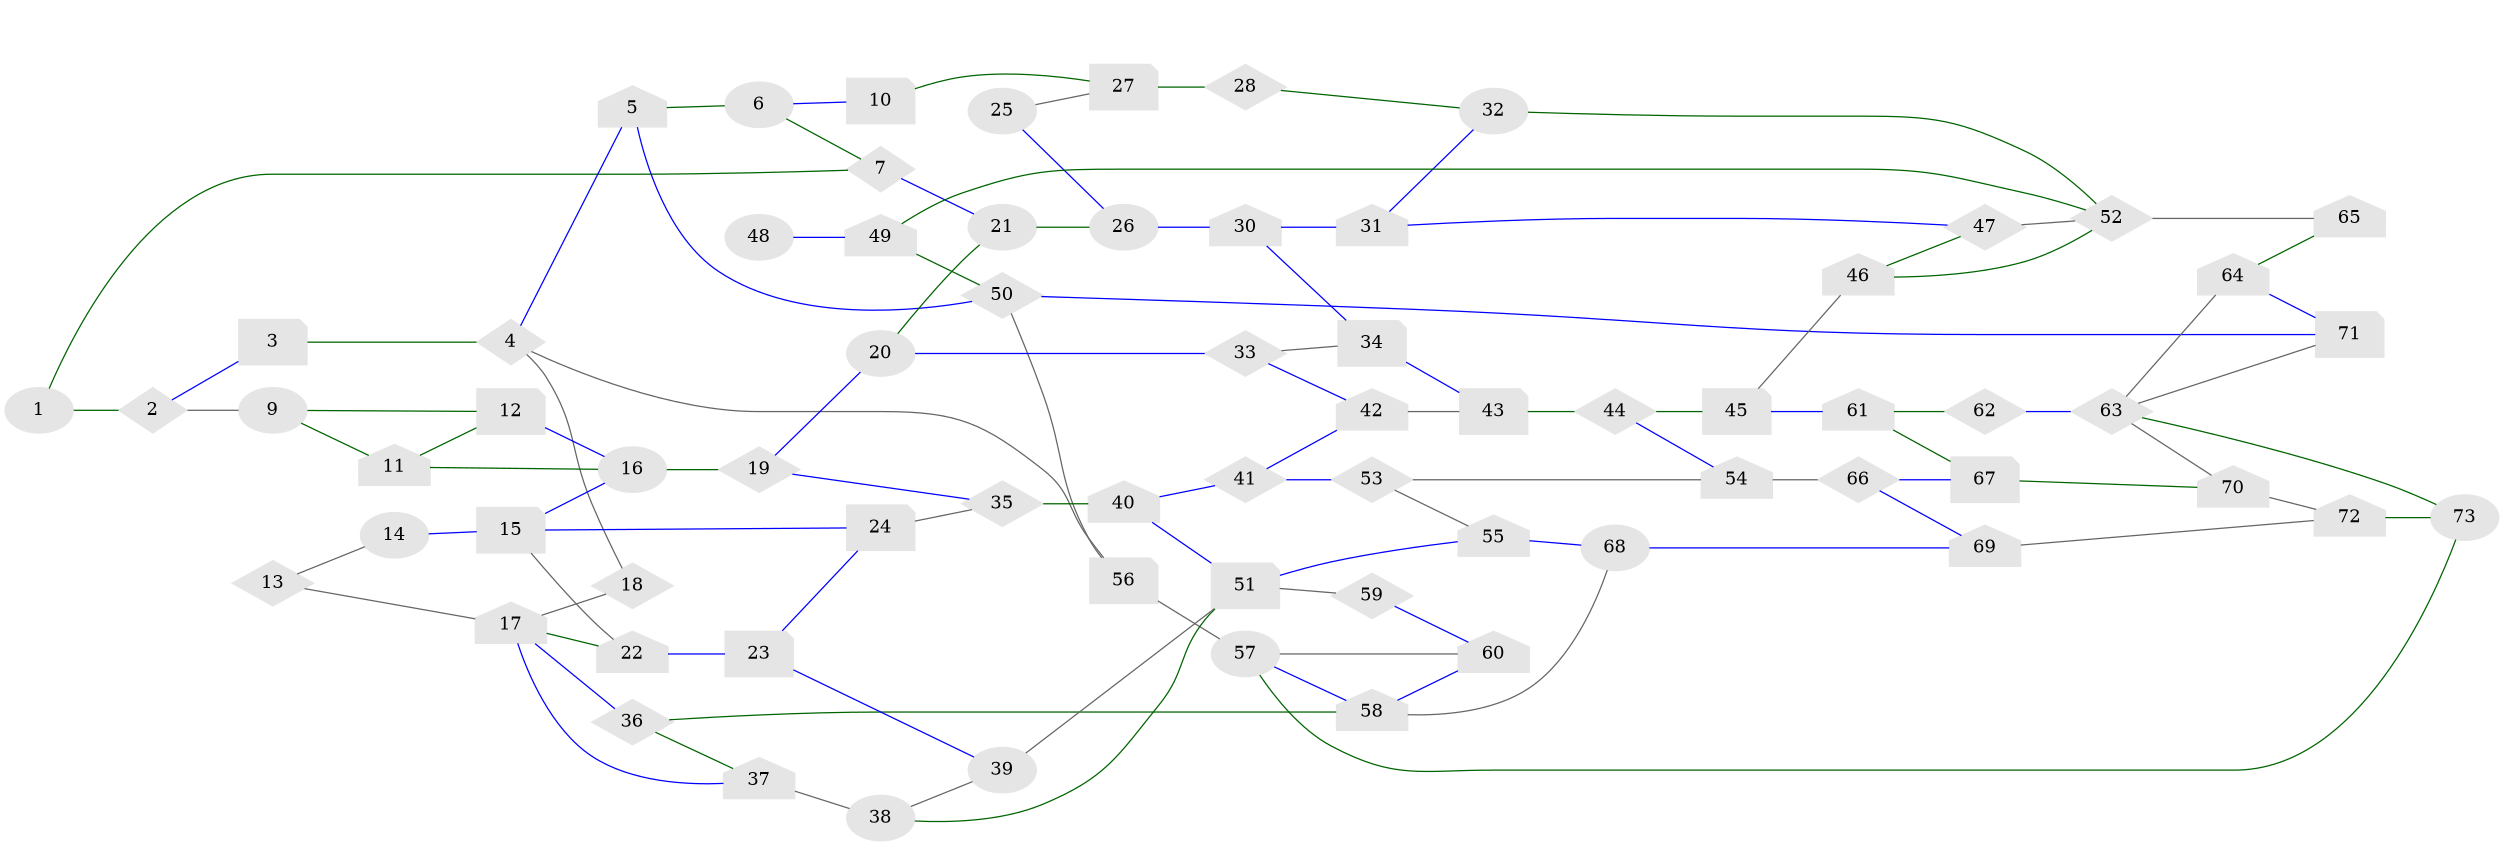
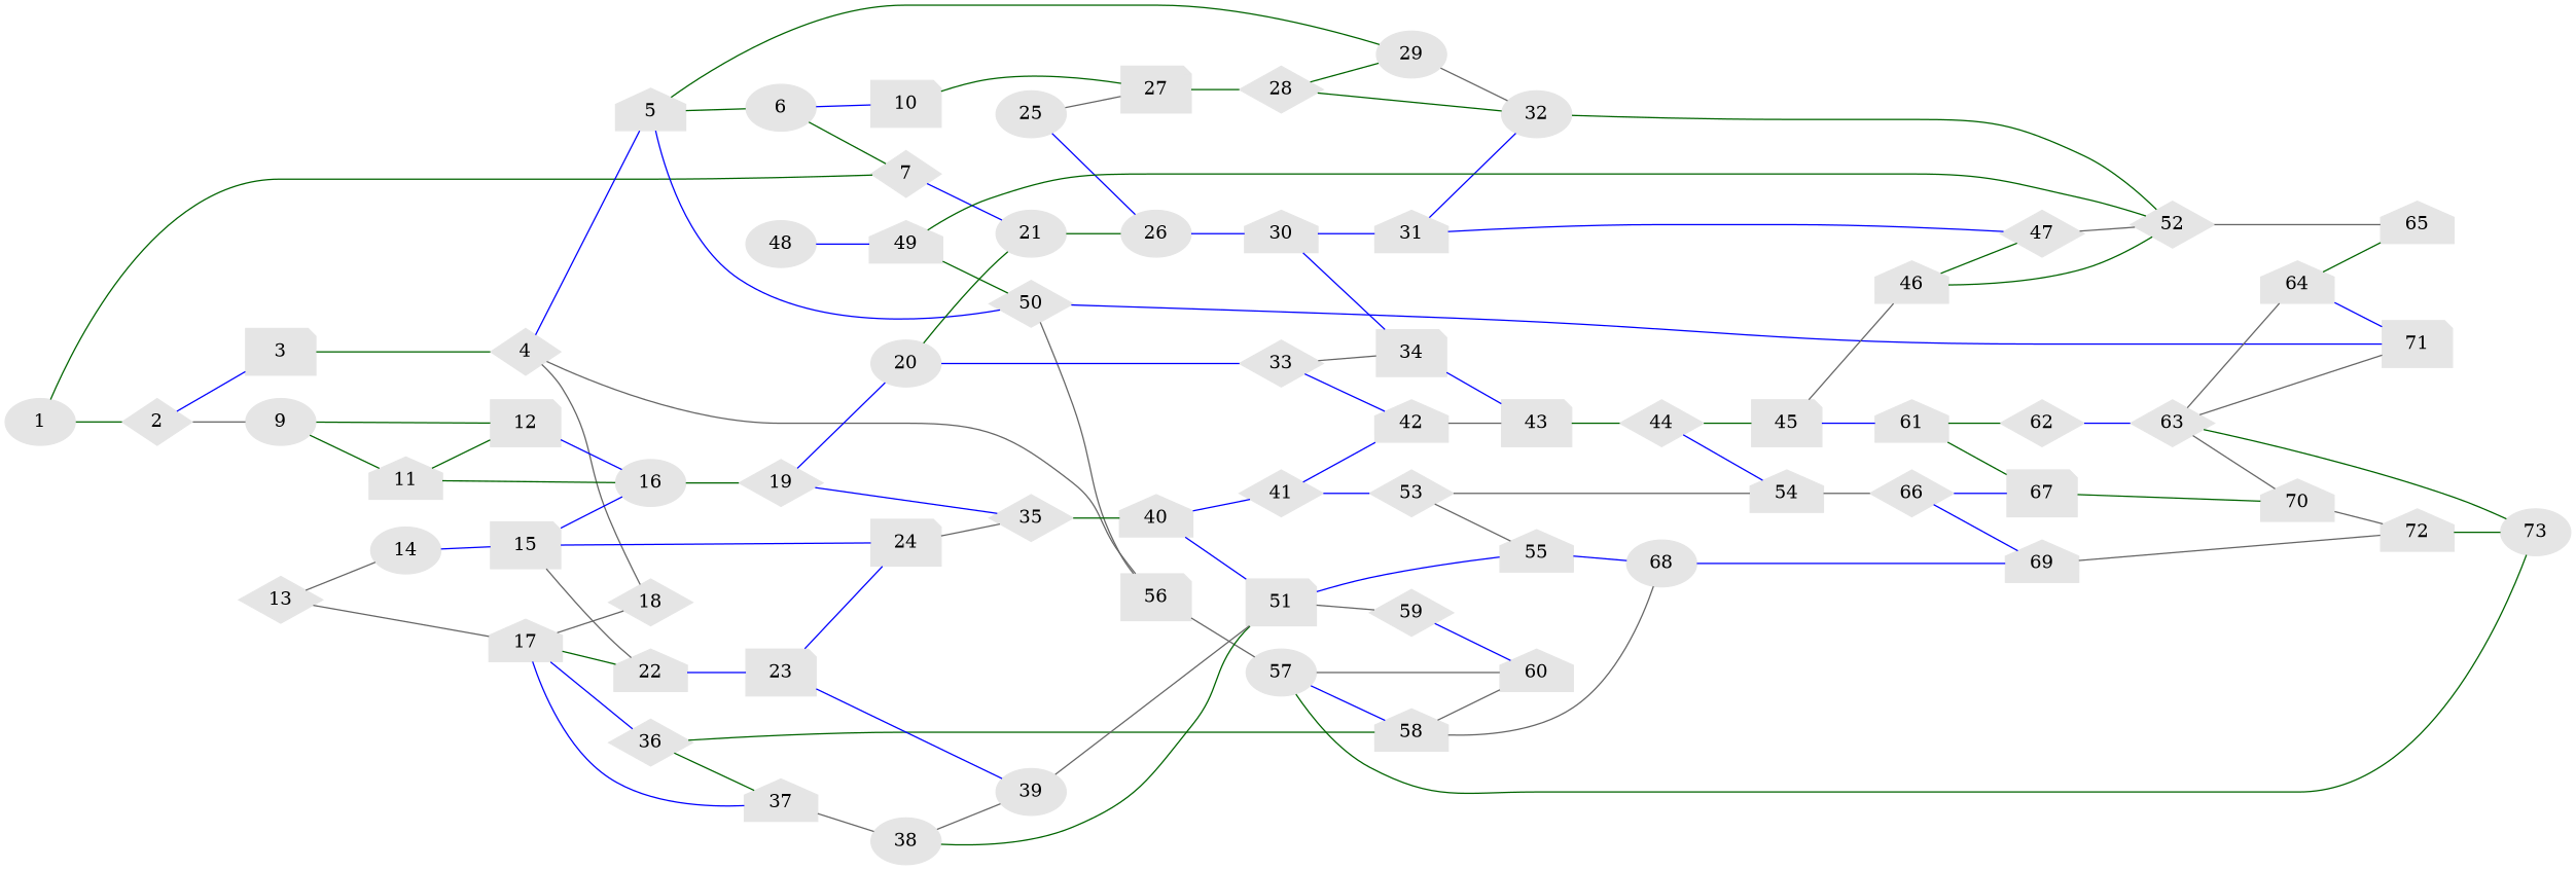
  graph {
    rankdir=LR
    node [color=gray90 shape=house style=filled]
    edge [color=blue weight=1.0]
    1 [shape=ellipse]
    2 [shape=diamond]
    7 [shape=diamond]
    3 [shape=note]
    9 [shape=ellipse]
    21 [shape=ellipse]
    4 [shape=diamond]
    11
    12 [shape=note]
    5
    18 [shape=diamond]
    56 [shape=note]
    6 [shape=ellipse]
+   29 [shape=ellipse]
    50 [shape=diamond]
    57 [shape=ellipse]
    10 [shape=note]
    32 [shape=ellipse]
    71 [shape=note]
    27 [shape=note]
    26 [shape=ellipse]
    13 [shape=diamond]
    14 [shape=ellipse]
    17
    16 [shape=ellipse]
    28 [shape=diamond]
    19 [shape=diamond]
    15 [shape=note]
    22
    36 [shape=diamond]
    37
    24 [shape=note]
    23 [shape=note]
    35 [shape=diamond]
    20 [shape=ellipse]
    58
    38 [shape=ellipse]
    33 [shape=diamond]
    40
    34 [shape=note]
    42
    30
    39 [shape=ellipse]
    51 [shape=note]
    25 [shape=ellipse]
    31
    52 [shape=diamond]
    47 [shape=diamond]
    43 [shape=note]
    48 [shape=ellipse]
    49
    65
    44 [shape=diamond]
    41 [shape=diamond]
    68 [shape=ellipse]
    60
    55
    59 [shape=diamond]
    53 [shape=diamond]
    54
    45 [shape=note]
    46
    61
    66 [shape=diamond]
    62 [shape=diamond]
    67 [shape=note]
    69
    73 [shape=ellipse]
    63 [shape=diamond]
    70
    64
    72
    1 -- 2 [color=darkgreen weight=2.0]
    1 -- 7 [color=darkgreen]
    2 -- 3
    2 -- 9 [color=gray40 weight=3.0]
    7 -- 21
    3 -- 4 [color=darkgreen]
    9 -- 11 [color=darkgreen]
    9 -- 12 [color=darkgreen]
    21 -- 26 [color=darkgreen]
    4 -- 5
    4 -- 18 [color=gray40]
    4 -- 56 [color=gray40]
    11 -- 12 [color=darkgreen]
    11 -- 16 [color=darkgreen]
    12 -- 16
    5 -- 6 [color=darkgreen]
+   5 -- 29 [color=darkgreen]
    5 -- 50
    56 -- 57 [color=gray40 weight=2.0]
    6 -- 7 [color=darkgreen]
    6 -- 10 [weight=2.0]
+   29 -- 32 [color=gray40]
    50 -- 56 [color=gray40]
    50 -- 71
    57 -- 58
    57 -- 60 [color=gray40]
    57 -- 73 [color=darkgreen]
    10 -- 27 [color=darkgreen]
    32 -- 52 [color=darkgreen]
    27 -- 28 [color=darkgreen]
    26 -- 30
    13 -- 14 [color=gray40]
    13 -- 17 [color=gray40]
    14 -- 15 [weight=2.0]
    17 -- 18 [color=gray40 weight=2.0]
    17 -- 22 [color=darkgreen]
    17 -- 36
    17 -- 37
    16 -- 19 [color=darkgreen]
+   28 -- 29 [color=darkgreen]
    28 -- 32 [color=darkgreen]
    19 -- 35
    19 -- 20
    15 -- 16 [weight=2.0]
    15 -- 22 [color=gray40]
    15 -- 24
    22 -- 23
    36 -- 37 [color=darkgreen]
    36 -- 58 [color=darkgreen]
    37 -- 38 [color=gray40]
    24 -- 35 [color=gray40]
    23 -- 24
    23 -- 39
    35 -- 40 [color=darkgreen]
    20 -- 21 [color=darkgreen]
    20 -- 33
    58 -- 68 [color=gray40]
-   58 -- 60
+   58 -- 60 [color=gray40]
    38 -- 39 [color=gray40]
    38 -- 51 [color=darkgreen]
    33 -- 34 [color=gray40]
    33 -- 42
    40 -- 51
    40 -- 41
    34 -- 43
    42 -- 43 [color=gray40]
    30 -- 34
    30 -- 31
    39 -- 51 [color=gray40]
    51 -- 55
    51 -- 59 [color=gray40 weight=2.0]
    25 -- 27 [color=gray40]
    25 -- 26
    31 -- 32
    31 -- 47
    52 -- 65 [color=gray40 weight=2.0]
    47 -- 52 [color=gray40]
    43 -- 44 [color=darkgreen]
    48 -- 49
    49 -- 50 [color=darkgreen]
    49 -- 52 [color=darkgreen]
    44 -- 54
    44 -- 45 [color=darkgreen]
    41 -- 42
    41 -- 53
    68 -- 69
    55 -- 68
    59 -- 60
    53 -- 55 [color=gray40]
    53 -- 54 [color=gray40]
    54 -- 66 [color=gray40]
    45 -- 46 [color=gray40]
    45 -- 61
    46 -- 52 [color=darkgreen]
    46 -- 47 [color=darkgreen]
    61 -- 62 [color=darkgreen]
    61 -- 67 [color=darkgreen]
    66 -- 67
    66 -- 69
    62 -- 63 [weight=2.0]
    67 -- 70 [color=darkgreen]
    69 -- 72 [color=gray40]
    63 -- 71 [color=gray40]
    63 -- 73 [color=darkgreen]
    63 -- 70 [color=gray40]
    63 -- 64 [color=gray40]
    70 -- 72 [color=gray40]
    64 -- 71
    64 -- 65 [color=darkgreen]
    72 -- 73 [color=darkgreen]
  }
